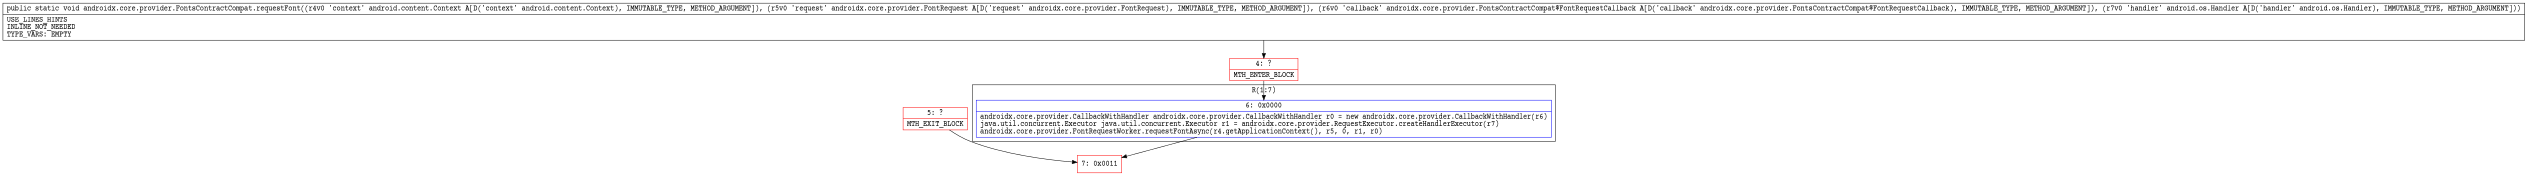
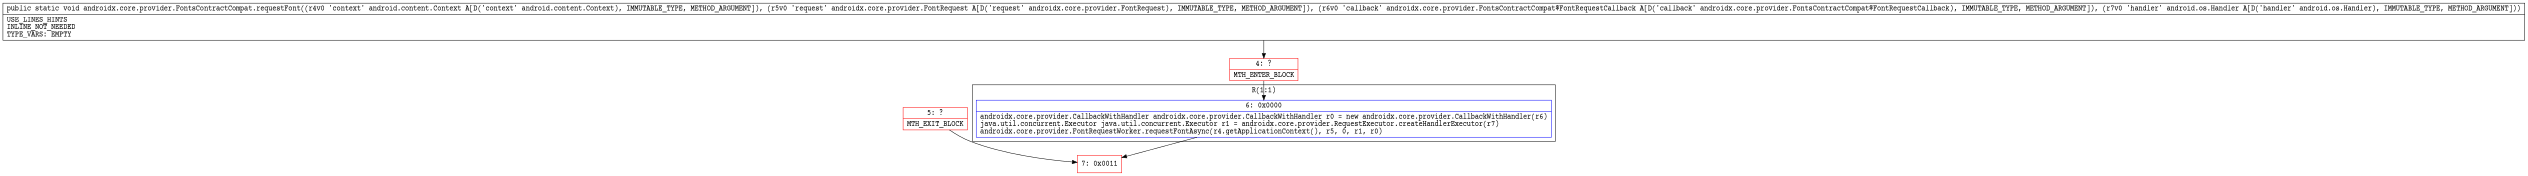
  digraph {
    fontname="Courier Prime"
    node [color=red fontname="Courier Prime" shape=record]
    edge [fontname="Courier Prime"]
    n1 [color=blue label="{6\:\ 0x0000|androidx.core.provider.CallbackWithHandler androidx.core.provider.CallbackWithHandler r0 = new androidx.core.provider.CallbackWithHandler(r6)\ljava.util.concurrent.Executor java.util.concurrent.Executor r1 = androidx.core.provider.RequestExecutor.createHandlerExecutor(r7)\landroidx.core.provider.FontRequestWorker.requestFontAsync(r4.getApplicationContext(), r5, 0, r1, r0)\l}"]
    n2 [label="{7\:\ 0x0011}"]
    n3 [label="{4\:\ ?|MTH_ENTER_BLOCK\l}"]
    n4 [label="{5\:\ ?|MTH_EXIT_BLOCK\l}"]
    n5 [label="{public static void androidx.core.provider.FontsContractCompat.requestFont((r4v0 'context' android.content.Context A[D('context' android.content.Context), IMMUTABLE_TYPE, METHOD_ARGUMENT]), (r5v0 'request' androidx.core.provider.FontRequest A[D('request' androidx.core.provider.FontRequest), IMMUTABLE_TYPE, METHOD_ARGUMENT]), (r6v0 'callback' androidx.core.provider.FontsContractCompat$FontRequestCallback A[D('callback' androidx.core.provider.FontsContractCompat$FontRequestCallback), IMMUTABLE_TYPE, METHOD_ARGUMENT]), (r7v0 'handler' android.os.Handler A[D('handler' android.os.Handler), IMMUTABLE_TYPE, METHOD_ARGUMENT]))  | USE_LINES_HINTS\lINLINE_NOT_NEEDED\lTYPE_VARS: EMPTY\l}" color=""]
    subgraph cluster_1 {
-     label="R(1:7)"
+     label="R(1:1)"
      n1
    }
    n1 -> n2
    n3 -> n1
    n4 -> n2
    n5 -> n3
  }
